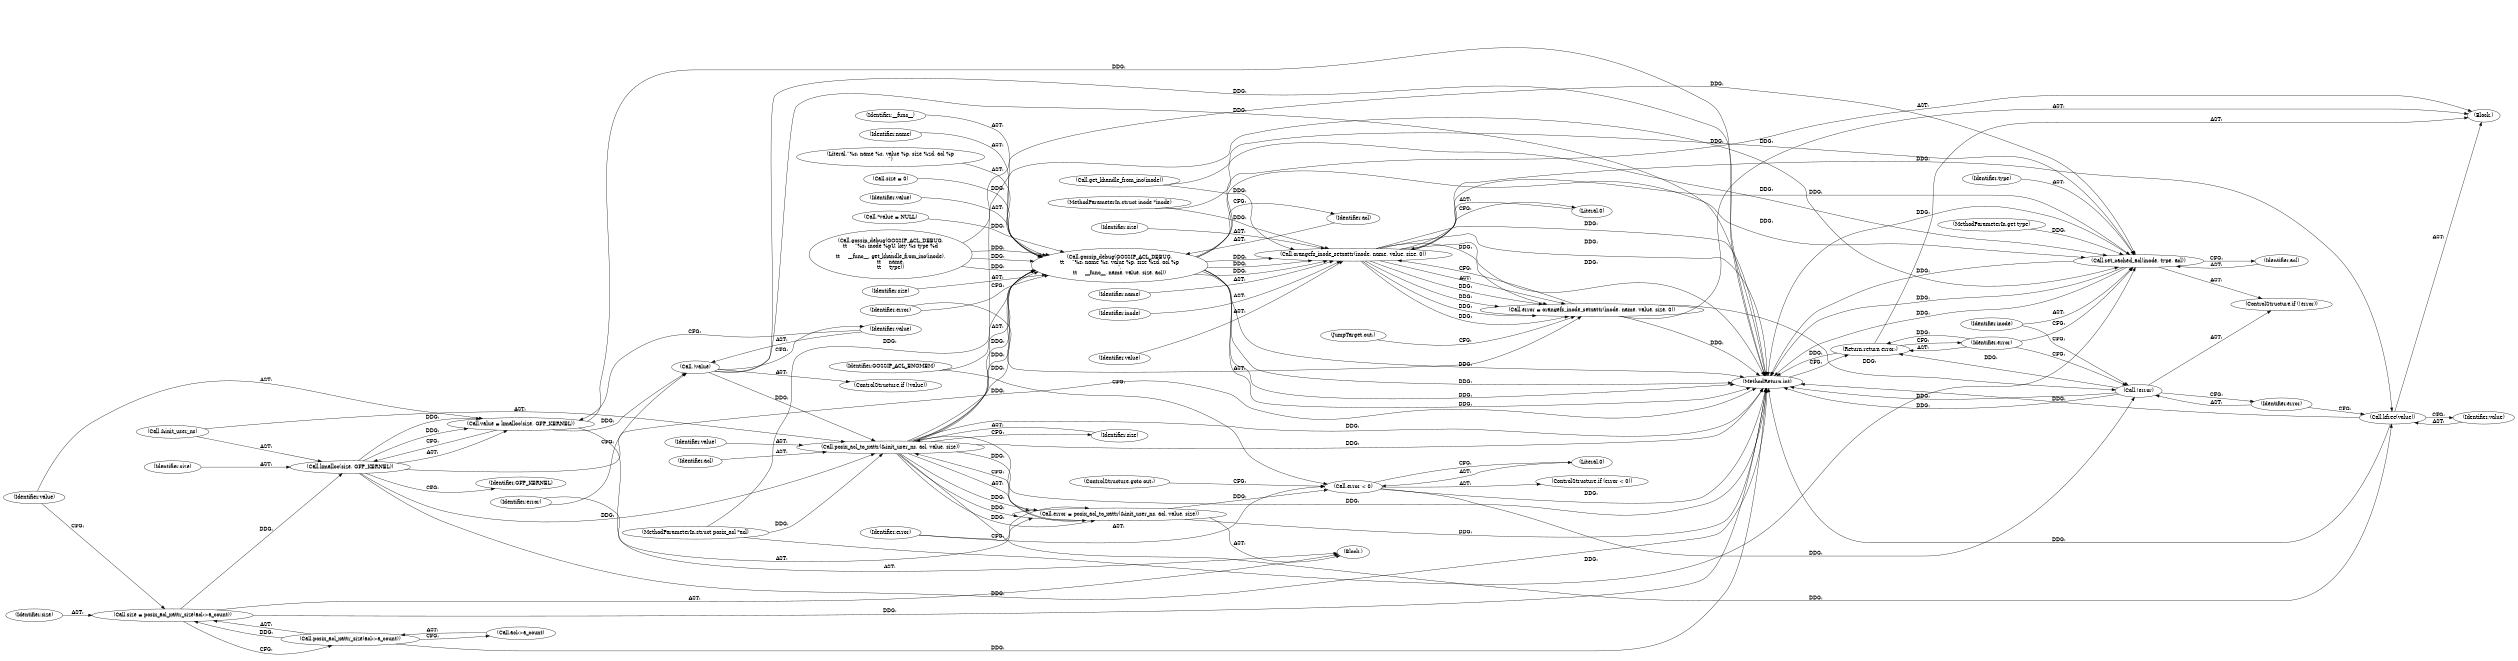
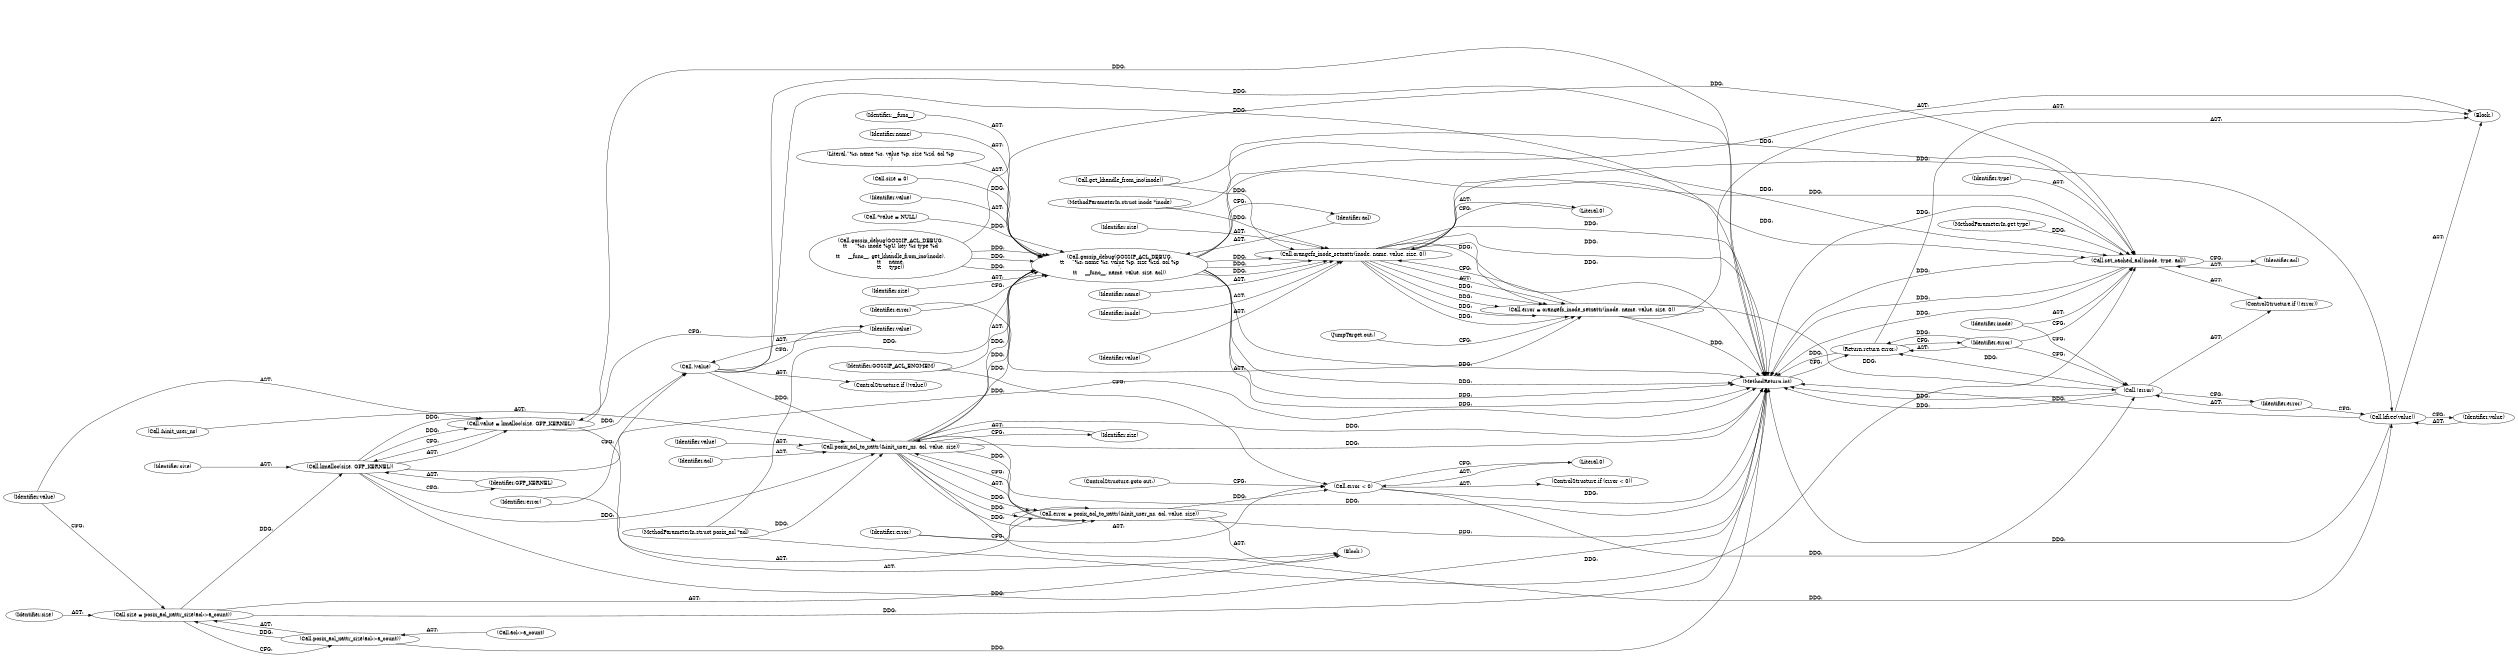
  digraph {
    rankdir=LR
    n1 [label="(Call,kmalloc(size, GFP_KERNEL))"]
    n2 [label="(Call,value = kmalloc(size, GFP_KERNEL))"]
    n3 [label="(Call,posix_acl_to_xattr(&init_user_ns, acl, value, size))"]
    n4 [label="(Identifier,GFP_KERNEL)"]
    n5 [label="(MethodReturn,int)"]
    n6 [label="(Block,)"]
    n7 [label="(Call,!value)"]
    n8 [label="(Call,error = posix_acl_to_xattr(&init_user_ns, acl, value, size))"]
    n9 [label="(Call,gossip_debug(GOSSIP_ACL_DEBUG,\n\t\t     \"%s: name %s, value %p, size %zd, acl %p\n\",\n\t\t     __func__, name, value, size, acl))"]
    n10 [label="(Call,kfree(value))"]
    n11 [label="(Call,set_cached_acl(inode, type, acl))"]
    n12 [label="(Identifier,size)"]
    n13 [label="(Return,return error;)"]
    n14 [label="(Call,size = posix_acl_xattr_size(acl->a_count))"]
    n15 [label="(Call,posix_acl_xattr_size(acl->a_count))"]
    n16 [label="(Call,acl->a_count)"]
    n17 [label="(Identifier,value)"]
    n18 [label="(ControlStructure,if (!value))"]
    n19 [label="(Call,error < 0)"]
    n20 [label="(Block,)"]
    n21 [label="(Call,orangefs_inode_setxattr(inode, name, value, size, 0))"]
    n22 [label="(Identifier,acl)"]
    n23 [label="(Identifier,value)"]
    n24 [label="(ControlStructure,if (!error))"]
    n25 [label="(Identifier,acl)"]
    n26 [label="(Call,!error)"]
    n27 [label="(Literal,0)"]
    n28 [label="(ControlStructure,if (error < 0))"]
    n29 [label="(Identifier,error)"]
    n30 [label="(Identifier,error)"]
    n31 [label="(Call,error = orangefs_inode_setxattr(inode, name, value, size, 0))"]
    n32 [label="(Literal,0)"]
    n33 [label="(Identifier,error)"]
    n34 [label="(Identifier,error)"]
    n35 [label="(Identifier,inode)"]
    n36 [label="(Call,get_khandle_from_ino(inode))"]
    n37 [label="(Identifier,size)"]
    n38 [label="(Call,*value = NULL)"]
    n39 [label="(JumpTarget,out:)"]
    n40 [label="(Call,gossip_debug(GOSSIP_ACL_DEBUG,\n\t\t     \"%s: inode %pU, key %s type %d\n\",\n\t\t     __func__, get_khandle_from_ino(inode),\n\t\t     name,\n\t\t     type))"]
    n41 [label="(Identifier,value)"]
    n42 [label="(Identifier,GOSSIP_ACL_ENOMEM)"]
    n43 [label="(Identifier,size)"]
    n44 [label="(Identifier,__func__)"]
    n45 [label="(Identifier,name)"]
    n46 [label="(Identifier,size)"]
    n47 [label="(Identifier,name)"]
    n48 [label="(MethodParameterIn,struct inode *inode)"]
    n49 [label="(Identifier,type)"]
    n50 [label="(Identifier,value)"]
    n51 [label="(Identifier,acl)"]
    n52 [label="(Identifier,size)"]
    n53 [label="(Literal,\"%s: name %s, value %p, size %zd, acl %p\n\")"]
    n54 [label="(Identifier,inode)"]
    n55 [label="(Call,&init_user_ns)"]
    n56 [label="(MethodParameterIn,get type)"]
    n57 [label="(Call,size = 0)"]
    n58 [label="(Identifier,value)"]
    n59 [label="(ControlStructure,goto out;)"]
    n60 [label="(MethodParameterIn,struct posix_acl *acl)"]
    n61 [label="(Identifier,error)"]
    n62 [label="(Identifier,value)"]
    n1 -> n2 [label="AST: "]
    n1 -> n2 [label="DDG: "]
    n1 -> n2 [label="DDG: "]
    n1 -> n3 [label="DDG: "]
    n1 -> n4 [label="CFG: "]
    n1 -> n5 [label="DDG: "]
    n1 -> n5 [label="DDG: "]
    n2 -> n1 [label="CFG: "]
    n2 -> n5 [label="DDG: "]
    n2 -> n6 [label="AST: "]
    n2 -> n7 [label="DDG: "]
    n3 -> n5 [label="DDG: "]
    n3 -> n5 [label="DDG: "]
    n3 -> n5 [label="DDG: "]
    n3 -> n8 [label="AST: "]
    n3 -> n8 [label="DDG: "]
    n3 -> n8 [label="DDG: "]
    n3 -> n8 [label="DDG: "]
    n3 -> n8 [label="DDG: "]
    n3 -> n9 [label="DDG: "]
    n3 -> n9 [label="DDG: "]
    n3 -> n9 [label="DDG: "]
    n3 -> n10 [label="DDG: "]
-   n3 -> n11 [label="DDG: "]
    n3 -> n12 [label="CFG: "]
-   n55 -> n1 [label="AST: "]
+   n4 -> n1 [label="AST: "]
    n5 -> n13 [label="CFG: "]
    n7 -> n3 [label="DDG: "]
    n7 -> n5 [label="DDG: "]
    n7 -> n5 [label="DDG: "]
    n7 -> n17 [label="CFG: "]
    n7 -> n18 [label="AST: "]
    n8 -> n3 [label="CFG: "]
    n8 -> n5 [label="DDG: "]
    n8 -> n6 [label="AST: "]
    n8 -> n19 [label="DDG: "]
    n9 -> n5 [label="DDG: "]
    n9 -> n5 [label="DDG: "]
    n9 -> n5 [label="DDG: "]
    n9 -> n5 [label="DDG: "]
    n9 -> n11 [label="DDG: "]
    n9 -> n20 [label="AST: "]
    n9 -> n21 [label="DDG: "]
    n9 -> n21 [label="DDG: "]
    n9 -> n21 [label="DDG: "]
    n9 -> n22 [label="CFG: "]
    n10 -> n5 [label="DDG: "]
    n10 -> n5 [label="DDG: "]
    n10 -> n20 [label="AST: "]
    n10 -> n23 [label="CFG: "]
    n11 -> n5 [label="DDG: "]
    n11 -> n5 [label="DDG: "]
    n11 -> n5 [label="DDG: "]
    n11 -> n5 [label="DDG: "]
    n11 -> n24 [label="AST: "]
    n11 -> n25 [label="CFG: "]
    n12 -> n3 [label="AST: "]
    n13 -> n5 [label="DDG: "]
    n13 -> n20 [label="AST: "]
    n13 -> n30 [label="CFG: "]
    n14 -> n1 [label="DDG: "]
    n14 -> n5 [label="DDG: "]
    n14 -> n6 [label="AST: "]
    n14 -> n15 [label="CFG: "]
    n15 -> n5 [label="DDG: "]
    n15 -> n14 [label="AST: "]
    n15 -> n14 [label="DDG: "]
-   n15 -> n16 [label="CFG: "]
    n16 -> n15 [label="AST: "]
    n17 -> n2 [label="CFG: "]
    n17 -> n7 [label="AST: "]
    n19 -> n5 [label="DDG: "]
    n19 -> n26 [label="DDG: "]
    n19 -> n27 [label="CFG: "]
    n19 -> n28 [label="AST: "]
    n21 -> n5 [label="DDG: "]
    n21 -> n5 [label="DDG: "]
    n21 -> n5 [label="DDG: "]
    n21 -> n10 [label="DDG: "]
    n21 -> n11 [label="DDG: "]
    n21 -> n31 [label="AST: "]
    n21 -> n31 [label="DDG: "]
    n21 -> n31 [label="DDG: "]
    n21 -> n31 [label="DDG: "]
    n21 -> n31 [label="DDG: "]
    n21 -> n31 [label="DDG: "]
    n21 -> n32 [label="CFG: "]
    n22 -> n9 [label="AST: "]
    n23 -> n10 [label="AST: "]
    n25 -> n11 [label="AST: "]
    n26 -> n5 [label="DDG: "]
    n26 -> n5 [label="DDG: "]
    n26 -> n13 [label="DDG: "]
    n26 -> n24 [label="AST: "]
    n26 -> n29 [label="CFG: "]
    n27 -> n19 [label="AST: "]
    n29 -> n10 [label="CFG: "]
    n29 -> n26 [label="AST: "]
    n30 -> n11 [label="CFG: "]
    n30 -> n13 [label="AST: "]
    n30 -> n13 [label="DDG: "]
    n30 -> n26 [label="CFG: "]
    n31 -> n5 [label="DDG: "]
    n31 -> n20 [label="AST: "]
    n31 -> n21 [label="CFG: "]
    n31 -> n26 [label="DDG: "]
    n32 -> n21 [label="AST: "]
    n33 -> n9 [label="CFG: "]
    n33 -> n31 [label="AST: "]
    n34 -> n8 [label="CFG: "]
    n34 -> n19 [label="AST: "]
    n35 -> n11 [label="AST: "]
    n35 -> n26 [label="CFG: "]
    n36 -> n11 [label="DDG: "]
    n36 -> n21 [label="DDG: "]
    n37 -> n21 [label="AST: "]
    n38 -> n9 [label="DDG: "]
    n39 -> n31 [label="CFG: "]
    n40 -> n9 [label="DDG: "]
    n40 -> n9 [label="DDG: "]
    n40 -> n9 [label="DDG: "]
    n40 -> n11 [label="DDG: "]
    n41 -> n3 [label="AST: "]
    n42 -> n9 [label="AST: "]
    n42 -> n19 [label="CFG: "]
    n43 -> n9 [label="AST: "]
    n44 -> n9 [label="AST: "]
    n45 -> n9 [label="AST: "]
    n46 -> n14 [label="AST: "]
    n47 -> n21 [label="AST: "]
    n48 -> n11 [label="DDG: "]
    n48 -> n21 [label="DDG: "]
    n49 -> n11 [label="AST: "]
    n50 -> n2 [label="AST: "]
    n50 -> n14 [label="CFG: "]
    n51 -> n3 [label="AST: "]
    n52 -> n1 [label="AST: "]
    n53 -> n9 [label="AST: "]
    n54 -> n21 [label="AST: "]
    n55 -> n3 [label="AST: "]
    n56 -> n11 [label="DDG: "]
    n57 -> n9 [label="DDG: "]
    n58 -> n9 [label="AST: "]
    n59 -> n19 [label="CFG: "]
    n60 -> n3 [label="DDG: "]
    n60 -> n9 [label="DDG: "]
    n60 -> n11 [label="DDG: "]
    n61 -> n7 [label="CFG: "]
    n61 -> n8 [label="AST: "]
    n62 -> n21 [label="AST: "]
  }
